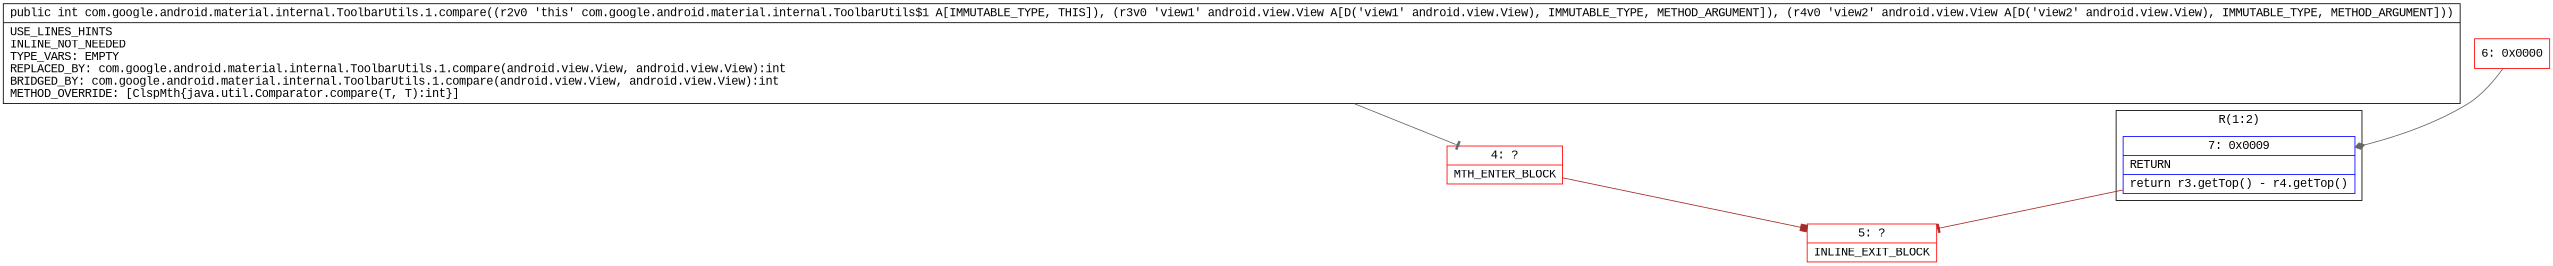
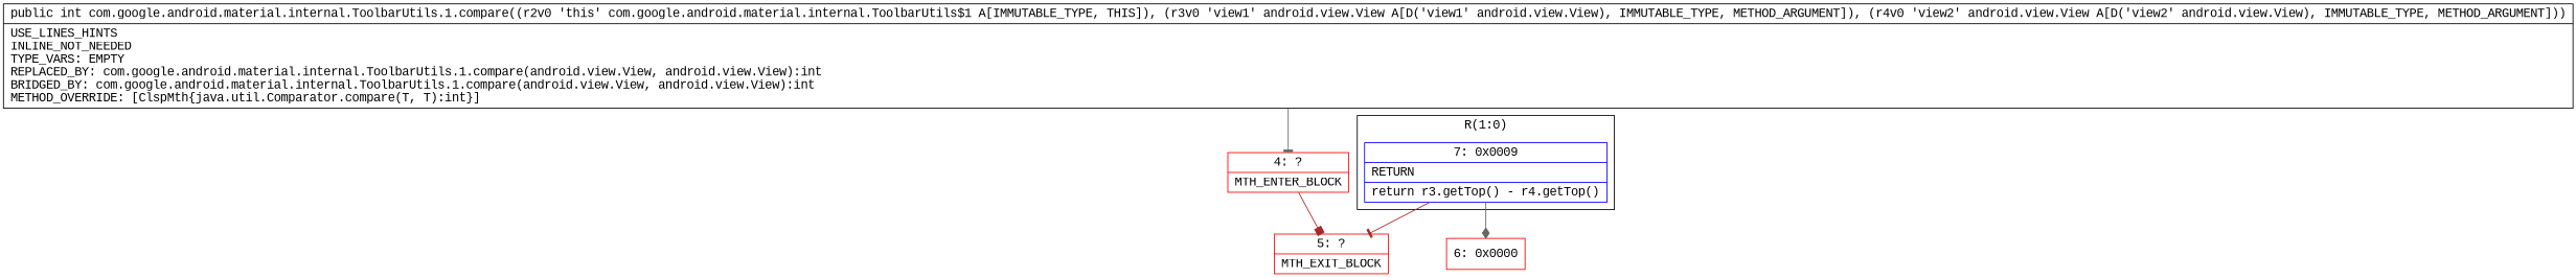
  digraph {
    fontname="Liberation Mono"
    node [color=red fontname="Liberation Mono" shape=record]
    edge [arrowhead=tee color=brown fontname="Liberation Mono"]
    n1 [color=blue label="{7\:\ 0x0009|RETURN\l|return r3.getTop() \- r4.getTop()\l}"]
-   n2 [label="{5\:\ ?|INLINE_EXIT_BLOCK\l}"]
+   n2 [label="{5\:\ ?|MTH_EXIT_BLOCK\l}"]
    n3 [label="{4\:\ ?|MTH_ENTER_BLOCK\l}"]
    n4 [label="{6\:\ 0x0000}"]
    n5 [label="{public int com.google.android.material.internal.ToolbarUtils.1.compare((r2v0 'this' com.google.android.material.internal.ToolbarUtils$1 A[IMMUTABLE_TYPE, THIS]), (r3v0 'view1' android.view.View A[D('view1' android.view.View), IMMUTABLE_TYPE, METHOD_ARGUMENT]), (r4v0 'view2' android.view.View A[D('view2' android.view.View), IMMUTABLE_TYPE, METHOD_ARGUMENT]))  | USE_LINES_HINTS\lINLINE_NOT_NEEDED\lTYPE_VARS: EMPTY\lREPLACED_BY: com.google.android.material.internal.ToolbarUtils.1.compare(android.view.View, android.view.View):int\lBRIDGED_BY: com.google.android.material.internal.ToolbarUtils.1.compare(android.view.View, android.view.View):int\lMETHOD_OVERRIDE: [ClspMth\{java.util.Comparator.compare(T, T):int\}]\l}" color=""]
    subgraph cluster_1 {
-     label="R(1:2)"
+     label="R(1:0)"
      n1
    }
    n1 -> n2
    n3 -> n2 [arrowhead=box]
-   n4 -> n1 [arrowhead=diamond color=gray40]
+   n1 -> n4 [arrowhead=diamond color=gray40]
    n5 -> n3 [color=gray40]
  }
